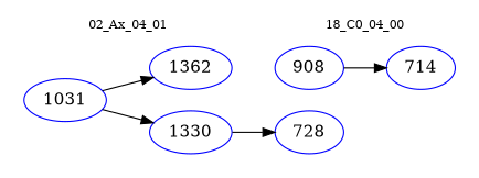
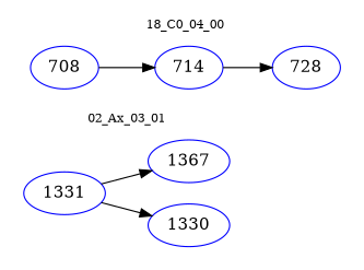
  digraph {
    rankdir=LR
    node [color=blue]
    edge [color=black]
-   n1 [label=1031]
+   n1 [label=1331]
    n2 [label=1330]
-   n3 [label=1362]
+   n3 [label=1367]
    n4 [label=714]
-   n5 [label=908]
+   n5 [label=708]
    n6 [label=728]
    subgraph cluster_1 {
      color=white
      fontsize=10
-     label="02_Ax_04_01"
+     label="02_Ax_03_01"
      n1
      n2
      n3
    }
    subgraph cluster_2 {
      color=white
      fontsize=10
      label="18_C0_04_00"
      n4
      n5
      n6
    }
    n1 -> n2
    n1 -> n3
-   n2 -> n6
+   n4 -> n6
    n5 -> n4
  }
